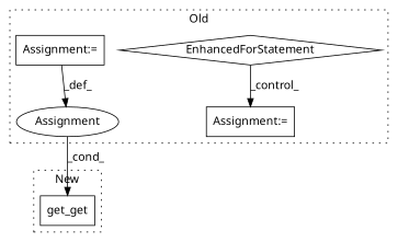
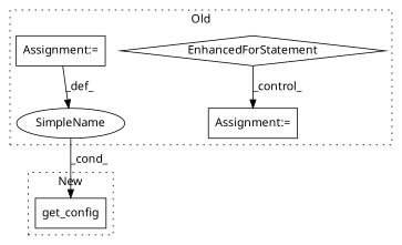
  digraph {
    fontname="Noto Sans"
    node [a=7 fontname="Noto Sans" l="53,2" s="3017,3096" shape=box]
    edge [fontname="Noto Sans"]
    n1 [a=70 label=EnhancedForStatement shape=diamond]
    n2 [label="Assignment:="]
-   n3 [a=42 l=5 label=Assignment s=3074 shape=ellipse]
+   n3 [a=42 l=5 label=SimpleName s=3074 shape=ellipse]
    n4 [l=1 label="Assignment:=" s=3227]
-   n5 [a=32 l=12 label=get_get s=2792]
+   n5 [a=32 l=12 label=get_config s=2792]
    subgraph cluster_1 {
      label=Old
      style=dotted
      n1
      n2
      n3
      n4
    }
    subgraph cluster_2 {
      label=New
      style=dotted
      n5
    }
    n1 -> n4 [label=_control_]
    n2 -> n3 [label=_def_]
    n3 -> n5 [label=_cond_]
  }
